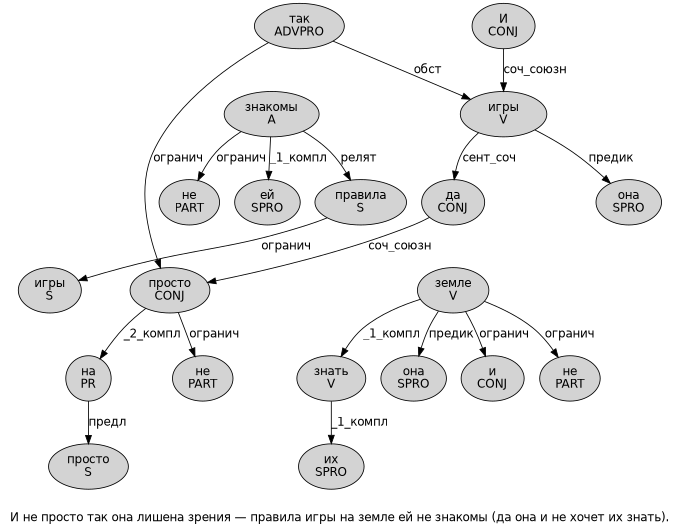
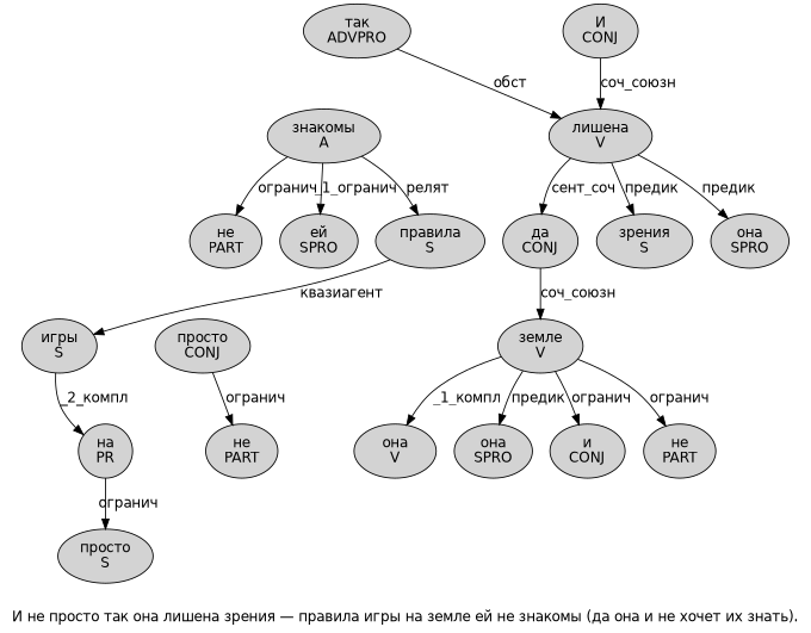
  digraph {
    fontname="DejaVu Sans"
    label="И не просто так она лишена зрения — правила игры на земле ей не знакомы (да она и не хочет их знать)."
    node [fillcolor=lightgray fontname="DejaVu Sans" penwidth=1 shape=ellipse style=filled]
    edge [fontname="DejaVu Sans"]
    n1 [label="И\nCONJ"]
-   n2 [label="игры\nV"]
+   n2 [label="лишена\nV"]
    n3 [label="она\nSPRO"]
+   n4 [label="зрения\nS"]
    n5 [label="да\nCONJ"]
    n6 [label="не\nPART"]
    n7 [label="просто\nCONJ"]
    n8 [label="так\nADVPRO"]
    n9 [label="земле\nV"]
    n10 [label="знакомы\nA"]
    n11 [label="правила\nS"]
    n12 [label="ей\nSPRO"]
    n13 [label="не\nPART"]
    n14 [label="игры\nS"]
    n15 [label="на\nPR"]
    n16 [label="просто\nS"]
    n17 [label="она\nSPRO"]
    n18 [label="и\nCONJ"]
    n19 [label="не\nPART"]
-   n20 [label="знать\nV"]
-   n21 [label="их\nSPRO"]
+   n20 [label="она\nV"]
    n1 -> n2 [label="соч_союзн"]
    n2 -> n3 [label="предик"]
+   n2 -> n4 [label="предик"]
    n2 -> n5 [label="сент_соч"]
-   n5 -> n7 [label="соч_союзн"]
+   n5 -> n9 [label="соч_союзн"]
    n7 -> n6 [label="огранич"]
    n8 -> n2 [label="обст"]
-   n8 -> n7 [label="огранич"]
    n9 -> n17 [label="предик"]
    n9 -> n18 [label="огранич"]
    n9 -> n19 [label="огранич"]
    n9 -> n20 [label="_1_компл"]
    n10 -> n11 [label="релят"]
-   n10 -> n12 [label="_1_компл"]
+   n10 -> n12 [label="_1_огранич"]
    n10 -> n13 [label="огранич"]
-   n11 -> n14 [label="огранич"]
-   n7 -> n15 [label="_2_компл"]
-   n15 -> n16 [label="предл"]
-   n20 -> n21 [label="_1_компл"]
+   n11 -> n14 [label="квазиагент"]
+   n14 -> n15 [label="_2_компл"]
+   n15 -> n16 [label="огранич"]
  }
